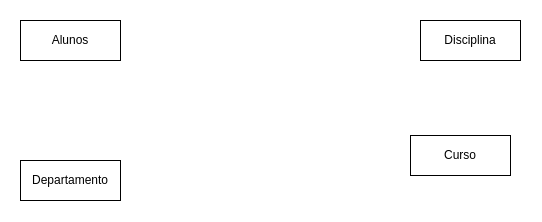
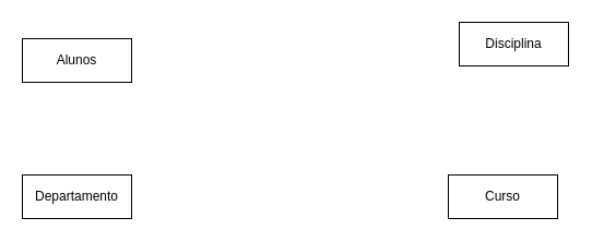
  <mxCell id="0" />
  <mxCell id="1" parent="0" />
- <mxCell id="2" value="Alunos" style="whiteSpace=wrap;html=1;align=center;" vertex="1" parent="1"><mxGeometry x="20" y="20" width="100" height="40" as="geometry" /></mxCell>
+ <mxCell id="2" value="Alunos" style="whiteSpace=wrap;html=1;align=center;" vertex="1" parent="1"><mxGeometry x="20" y="35" width="100" height="40" as="geometry" /></mxCell>
  <mxCell id="3" value="Departamento" style="whiteSpace=wrap;html=1;align=center;" vertex="1" parent="1"><mxGeometry x="20" y="160" width="100" height="40" as="geometry" /></mxCell>
- <mxCell id="4" value="Curso" style="whiteSpace=wrap;html=1;align=center;" vertex="1" parent="1"><mxGeometry x="410" y="135" width="100" height="40" as="geometry" /></mxCell>
+ <mxCell id="4" value="Curso" style="whiteSpace=wrap;html=1;align=center;" vertex="1" parent="1"><mxGeometry x="410" y="160" width="100" height="40" as="geometry" /></mxCell>
  <mxCell id="5" value="Disciplina" style="whiteSpace=wrap;html=1;align=center;" vertex="1" parent="1"><mxGeometry x="420" y="20" width="100" height="40" as="geometry" /></mxCell>
